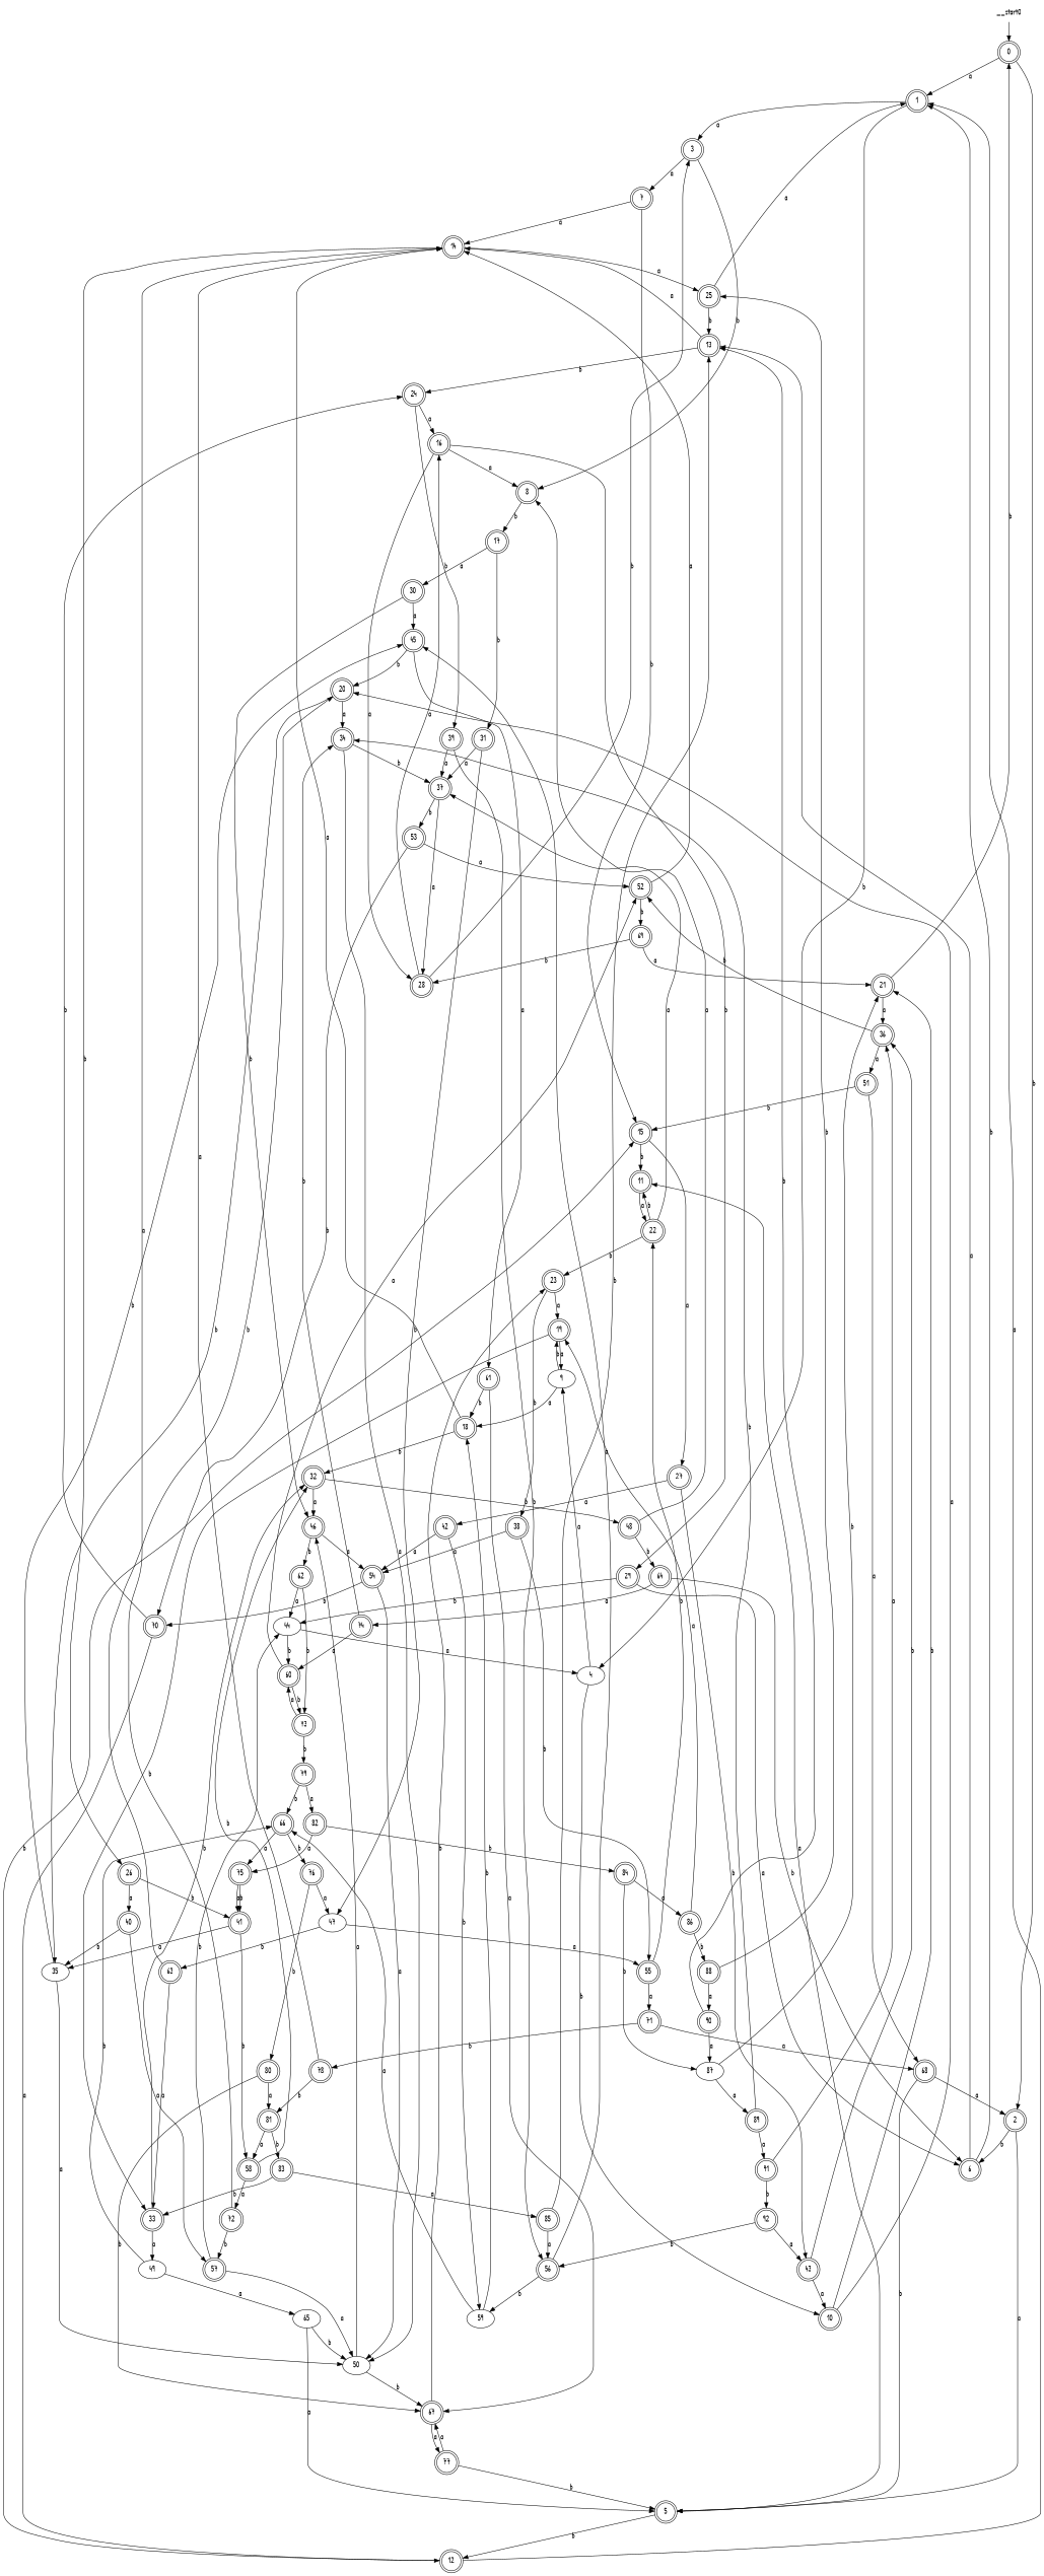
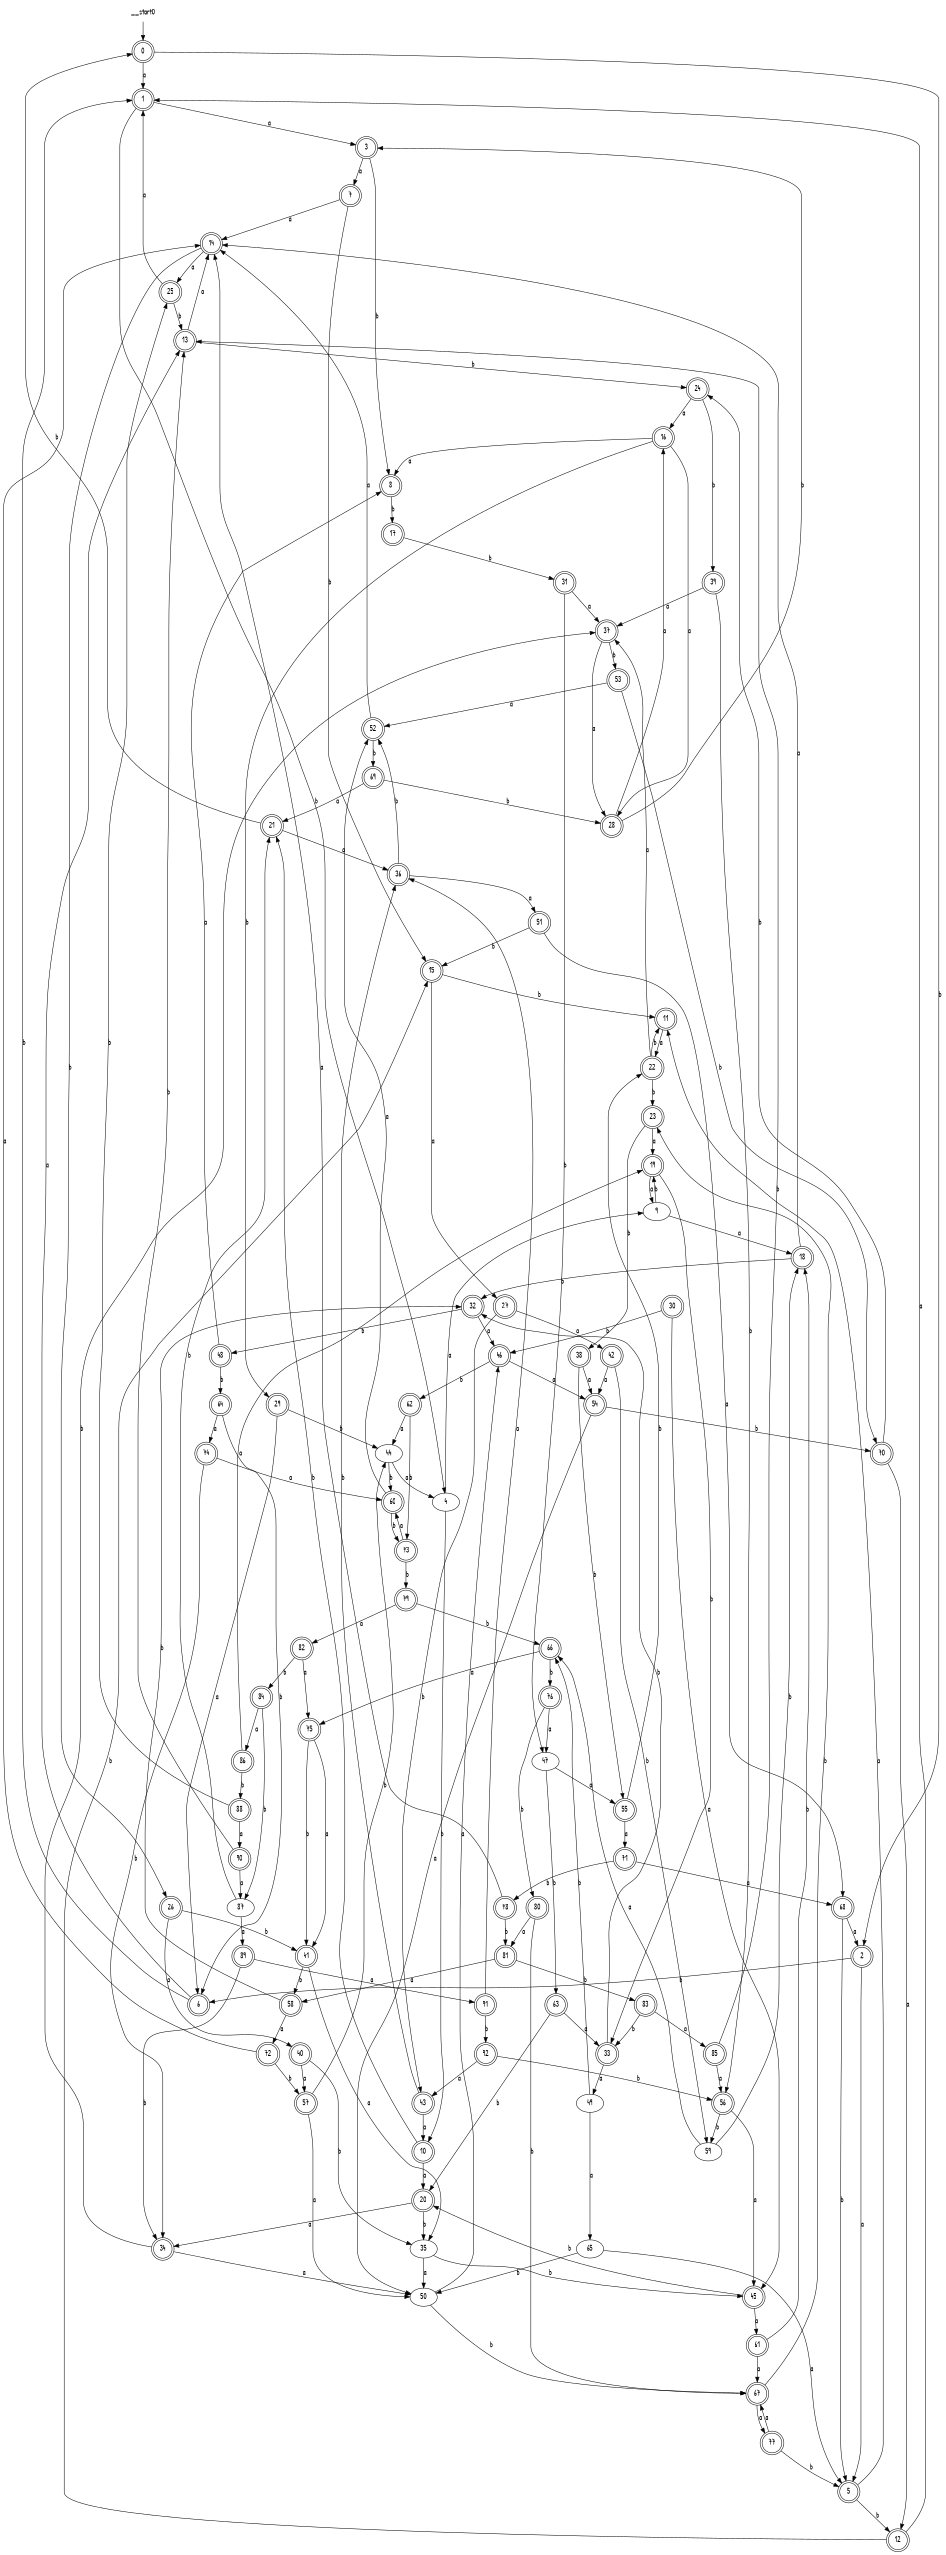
  digraph {
    fontname="Patrick Hand"
    node [fontname="Patrick Hand" shape=doublecircle]
    edge [fontname="Patrick Hand"]
    __start0 [shape=none]
    0
    1
    2
    3
    4 [shape=""]
    5
    6
    7
    8
    9 [shape=""]
    10
    11
    12
    13
    14
    15
    17
    18
    19
    20
    21
    22
    24
    25
    26
    27
    16
    28
    29
    30
    31
    32
    33
    34
    35 [shape=""]
    36
    23
    37
    38
    39
    40
    41
    42
    43
    44 [shape=""]
    45
    46
    47 [shape=""]
    48
    49 [shape=""]
    50 [shape=""]
    51
    52
    53
    54
    55
    56
    57
    58
    59 [shape=""]
    60
    61
    62
    63
    64
    65 [shape=""]
    66
    67
    68
    69
    70
    71
    72
    73
    74
    75
    76
    77
    78
    79
    80
    81
    82
    83
    84
    85
    86
    87 [shape=""]
    88
    89
    90
    91
    92
    __start0 -> 0
    0 -> 1 [label=a]
    0 -> 2 [label=b]
    1 -> 3 [label=a]
    1 -> 4 [label=b]
    2 -> 5 [label=a]
    2 -> 6 [label=b]
    3 -> 7 [label=a]
    3 -> 8 [label=b]
    4 -> 9 [label=a]
    4 -> 10 [label=b]
    5 -> 11 [label=a]
    5 -> 12 [label=b]
    6 -> 1 [label=b]
    6 -> 13 [label=a]
    7 -> 14 [label=a]
    7 -> 15 [label=b]
    8 -> 17 [label=b]
    9 -> 18 [label=a]
    9 -> 19 [label=b]
    10 -> 20 [label=a]
    10 -> 21 [label=b]
    11 -> 22 [label=a]
    12 -> 1 [label=a]
    12 -> 15 [label=b]
    13 -> 14 [label=a]
    13 -> 24 [label=b]
    14 -> 25 [label=a]
    14 -> 26 [label=b]
    15 -> 11 [label=b]
    15 -> 27 [label=a]
-   17 -> 30 [label=a]
    17 -> 31 [label=b]
    18 -> 14 [label=a]
    18 -> 32 [label=b]
    19 -> 9 [label=a]
    19 -> 33 [label=b]
    20 -> 34 [label=a]
    20 -> 35 [label=b]
    21 -> 0 [label=b]
    21 -> 36 [label=a]
    22 -> 11 [label=b]
    22 -> 23 [label=b]
    22 -> 37 [label=a]
    24 -> 16 [label=a]
    24 -> 39 [label=b]
    25 -> 1 [label=a]
    25 -> 13 [label=b]
    26 -> 40 [label=a]
    26 -> 41 [label=b]
    27 -> 42 [label=a]
    27 -> 43 [label=b]
    16 -> 8 [label=a]
    16 -> 28 [label=a]
    16 -> 29 [label=b]
    28 -> 3 [label=b]
    28 -> 16 [label=a]
    29 -> 6 [label=a]
    29 -> 44 [label=b]
    30 -> 45 [label=a]
    30 -> 46 [label=b]
    31 -> 37 [label=a]
    31 -> 47 [label=b]
    32 -> 46 [label=a]
    32 -> 48 [label=b]
    33 -> 32 [label=b]
    33 -> 49 [label=a]
    34 -> 37 [label=b]
    34 -> 50 [label=a]
    35 -> 45 [label=b]
    35 -> 50 [label=a]
    36 -> 51 [label=a]
    36 -> 52 [label=b]
    23 -> 19 [label=a]
    23 -> 38 [label=b]
    37 -> 28 [label=a]
    37 -> 53 [label=b]
    38 -> 54 [label=a]
    38 -> 55 [label=b]
    39 -> 37 [label=a]
    39 -> 56 [label=b]
    40 -> 35 [label=b]
    40 -> 57 [label=a]
    41 -> 35 [label=a]
    41 -> 58 [label=b]
    42 -> 54 [label=a]
    42 -> 59 [label=b]
    43 -> 10 [label=a]
    43 -> 36 [label=b]
    44 -> 4 [label=a]
    44 -> 60 [label=b]
    45 -> 20 [label=b]
    45 -> 61 [label=a]
    46 -> 54 [label=a]
    46 -> 62 [label=b]
    47 -> 55 [label=a]
    47 -> 63 [label=b]
    48 -> 8 [label=a]
    48 -> 64 [label=b]
    49 -> 65 [label=a]
    49 -> 66 [label=b]
    50 -> 46 [label=a]
    50 -> 67 [label=b]
    51 -> 15 [label=b]
    51 -> 68 [label=a]
    52 -> 14 [label=a]
    52 -> 69 [label=b]
    53 -> 52 [label=a]
    53 -> 70 [label=b]
    54 -> 50 [label=a]
    54 -> 70 [label=b]
    55 -> 22 [label=b]
    55 -> 71 [label=a]
    56 -> 45 [label=a]
    56 -> 59 [label=b]
    57 -> 44 [label=b]
    57 -> 50 [label=a]
    58 -> 32 [label=b]
    58 -> 72 [label=a]
    59 -> 18 [label=b]
    59 -> 66 [label=a]
    60 -> 52 [label=a]
    60 -> 73 [label=b]
    61 -> 18 [label=b]
    61 -> 67 [label=a]
    62 -> 44 [label=a]
    62 -> 73 [label=b]
    63 -> 20 [label=b]
    63 -> 33 [label=a]
    64 -> 6 [label=b]
    64 -> 74 [label=a]
    65 -> 5 [label=a]
    65 -> 50 [label=b]
    66 -> 75 [label=a]
    66 -> 76 [label=b]
    67 -> 23 [label=b]
    67 -> 77 [label=a]
    68 -> 2 [label=a]
    68 -> 5 [label=b]
    69 -> 21 [label=a]
    69 -> 28 [label=b]
    70 -> 12 [label=a]
    70 -> 24 [label=b]
    71 -> 68 [label=a]
    71 -> 78 [label=b]
    72 -> 14 [label=a]
    72 -> 57 [label=b]
    73 -> 60 [label=a]
    73 -> 79 [label=b]
    74 -> 34 [label=b]
    74 -> 60 [label=a]
    75 -> 41 [label=a]
    75 -> 41 [label=b]
    76 -> 47 [label=a]
    76 -> 80 [label=b]
    77 -> 5 [label=b]
    77 -> 67 [label=a]
    78 -> 14 [label=a]
    78 -> 81 [label=b]
    79 -> 66 [label=b]
    79 -> 82 [label=a]
    80 -> 67 [label=b]
    80 -> 81 [label=a]
    81 -> 58 [label=a]
    81 -> 83 [label=b]
    82 -> 75 [label=a]
    82 -> 84 [label=b]
    83 -> 33 [label=b]
    83 -> 85 [label=a]
    84 -> 86 [label=a]
    84 -> 87 [label=b]
    85 -> 13 [label=b]
    85 -> 56 [label=a]
    86 -> 19 [label=a]
    86 -> 88 [label=b]
    87 -> 21 [label=b]
    87 -> 89 [label=a]
    88 -> 25 [label=b]
    88 -> 90 [label=a]
    89 -> 34 [label=b]
    89 -> 91 [label=a]
    90 -> 13 [label=b]
    90 -> 87 [label=a]
    91 -> 36 [label=a]
    91 -> 92 [label=b]
    92 -> 43 [label=a]
    92 -> 56 [label=b]
  }
